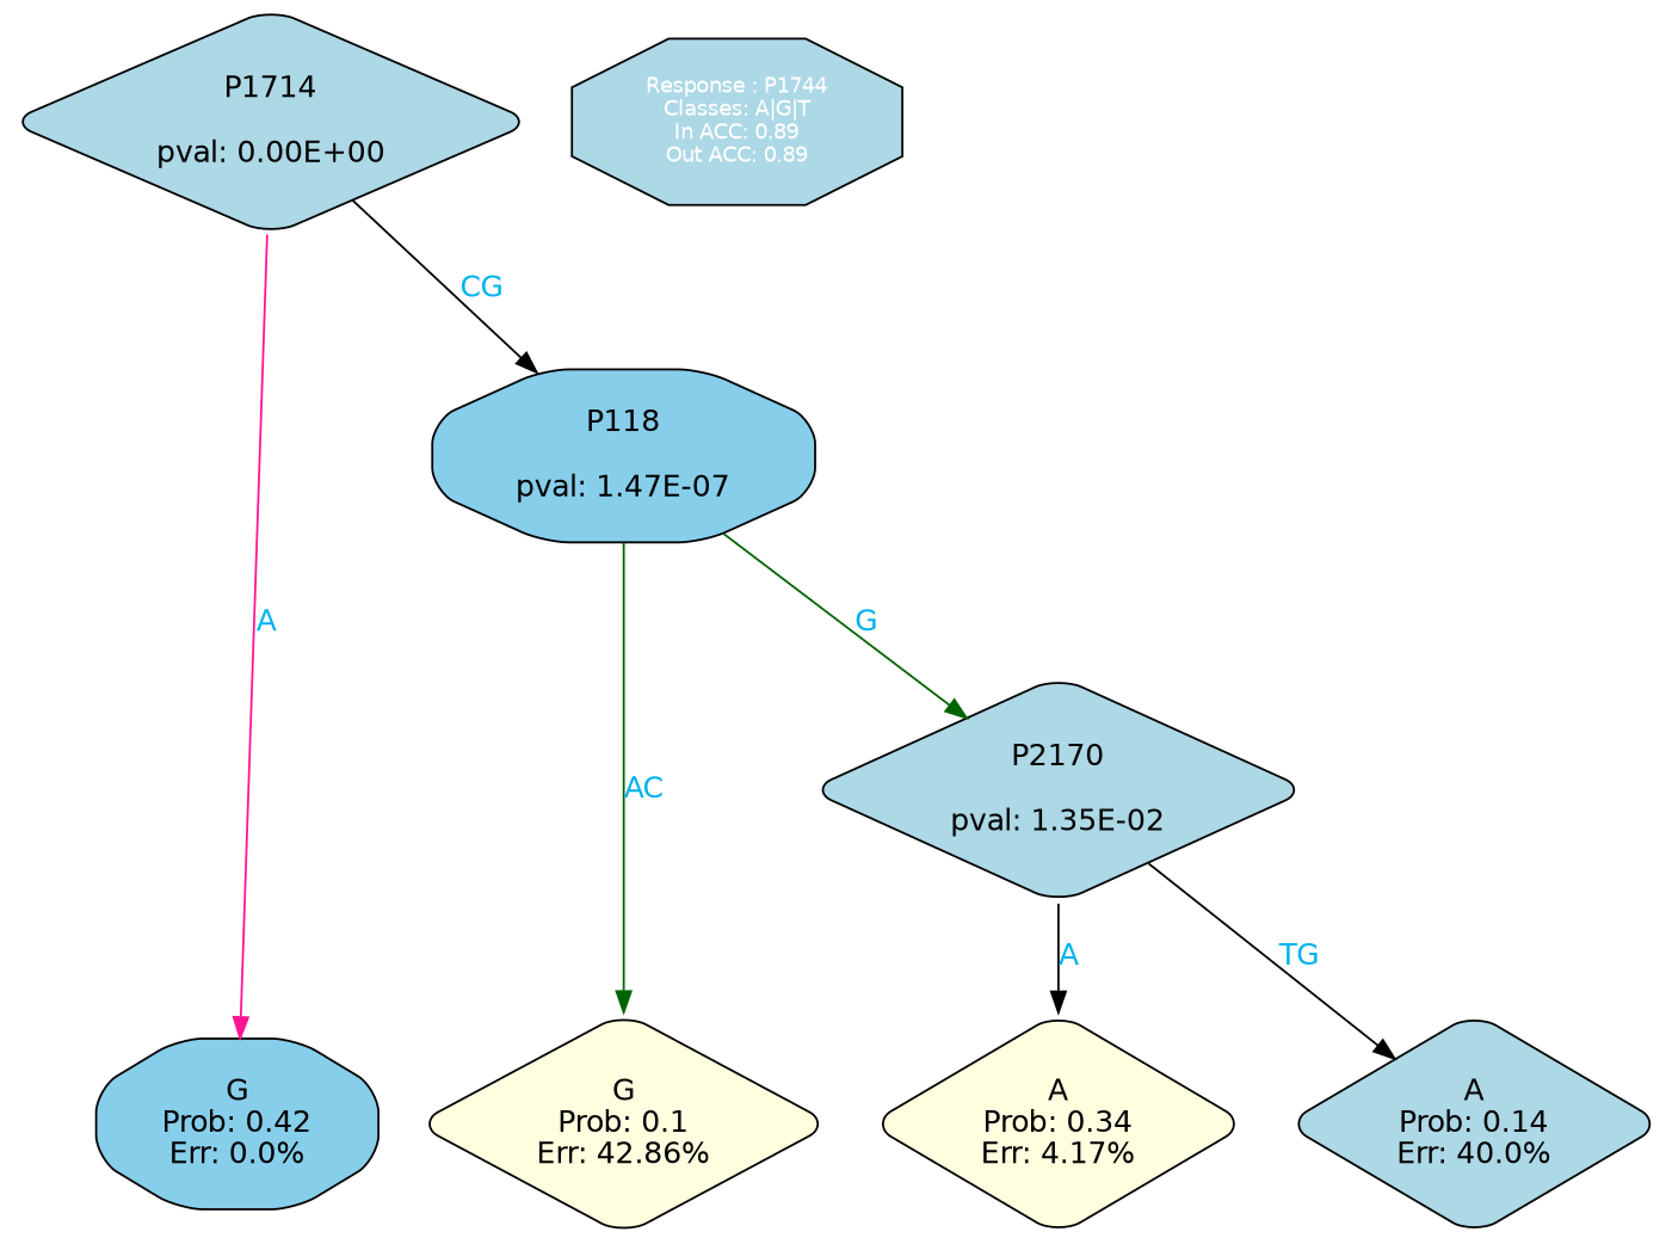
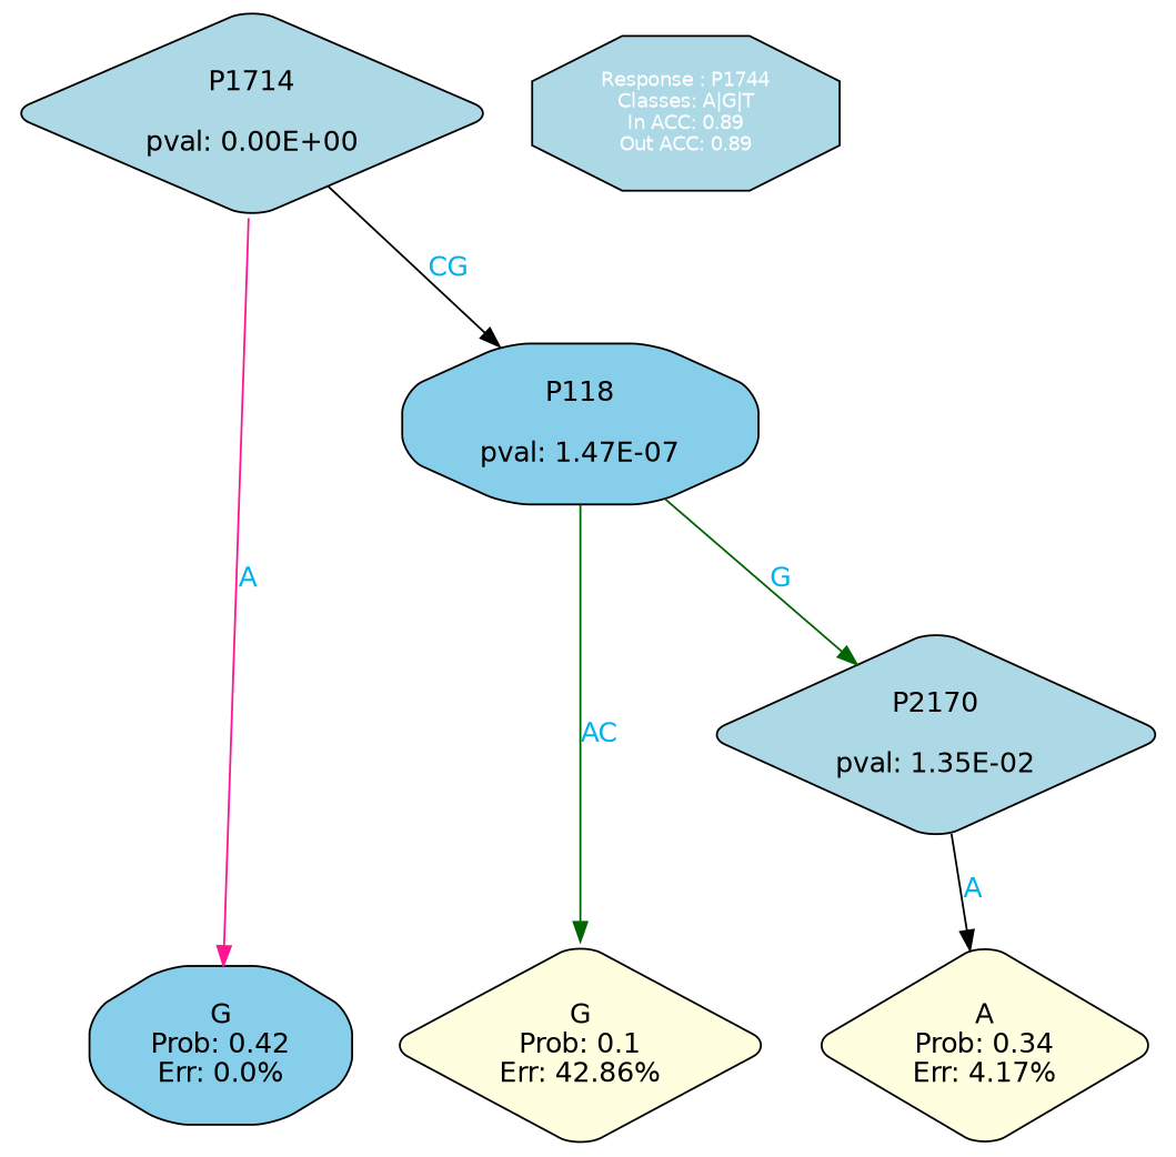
  digraph {
    ranksep=equally
    splines=polylines
    node [color=black fillcolor=lightblue fontname=helvetica shape=diamond style="filled, rounded"]
    edge [color=black fontcolor=deepskyblue2 fontname=helvetica]
    n1 [fillcolor=skyblue label="G\nProb: 0.42\nErr: 0.0%" shape=octagon]
    n2 [fillcolor=lightyellow label="G\nProb: 0.1\nErr: 42.86%"]
    n3 [fillcolor=lightyellow label="A\nProb: 0.34\nErr: 4.17%"]
-   n4 [label="A\nProb: 0.14\nErr: 40.0%"]
    n5 [align=left fontcolor=white fontsize=10 label="Response : P1744\nClasses: A|G|T\nIn ACC: 0.89\nOut ACC: 0.89\n" shape=octagon style=filled]
    n6 [label="P1714\n\npval: 0.00E+00"]
    n7 [fillcolor=skyblue label="P118\n\npval: 1.47E-07" shape=octagon]
    n8 [label="P2170\n\npval: 1.35E-02"]
    subgraph sub_1 {
      rank=same
      n1
      n2
      n3
-     n4
    }
    subgraph sub_2 {
      rank=same
      n5
      n6
    }
    n6 -> n1 [color=deeppink label=A]
    n6 -> n7 [label=CG]
    n7 -> n2 [color=darkgreen label=AC]
    n7 -> n8 [color=darkgreen label=G]
    n8 -> n3 [label=A]
-   n8 -> n4 [label=TG]
  }
